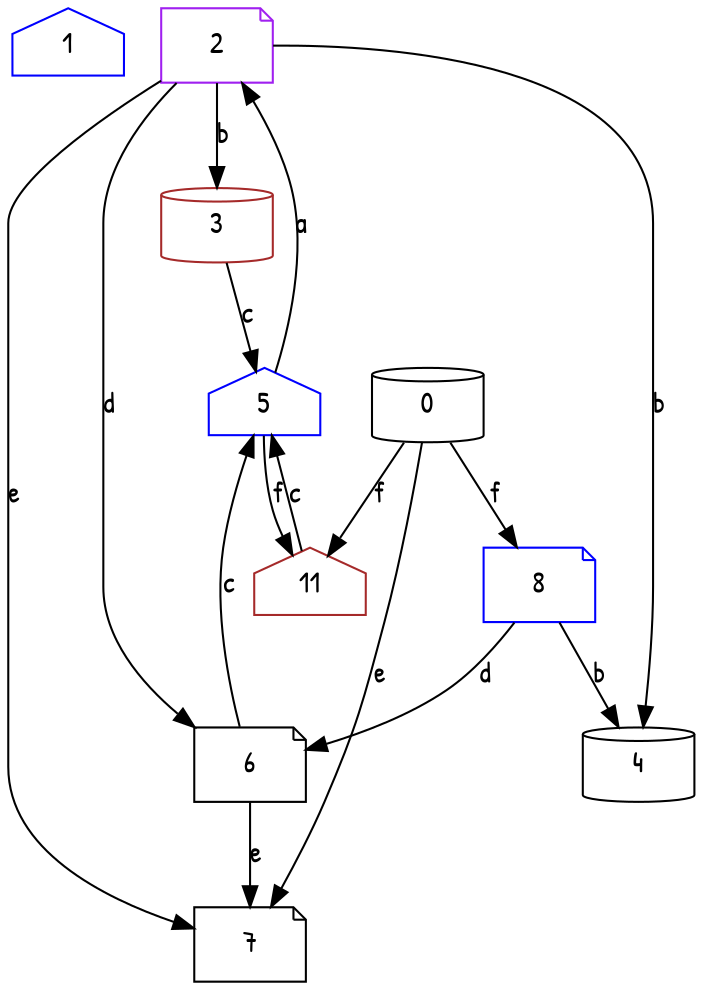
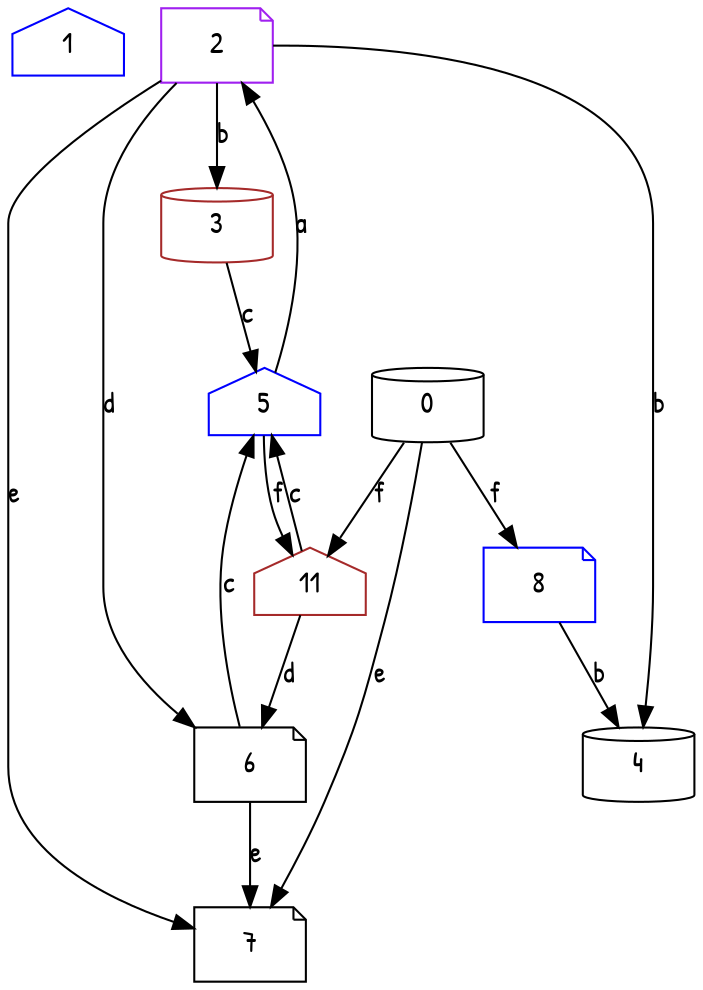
  strict digraph {
    fontname="Patrick Hand"
    node [color=black fontname="Patrick Hand" shape=note]
    edge [fontname="Patrick Hand"]
    1 [color=blue shape=house]
    2 [color=purple]
    3 [color=brown shape=cylinder]
    4 [shape=cylinder]
    6
    7
    5 [color=blue shape=house]
    11 [color=brown shape=house]
    0 [shape=cylinder]
    8 [color=blue]
    2 -> 3 [label=b]
    2 -> 4 [label=b]
    2 -> 6 [label=d]
    2 -> 7 [label=e]
    3 -> 5 [label=c]
    6 -> 7 [label=e]
    6 -> 5 [label=c]
    5 -> 2 [label=a]
    5 -> 11 [label=f]
-   8 -> 6 [label=d]
+   11 -> 6 [label=d]
    11 -> 5 [label=c]
    0 -> 7 [label=e]
    0 -> 11 [label=f]
    0 -> 8 [label=f]
    8 -> 4 [label=b]
  }
